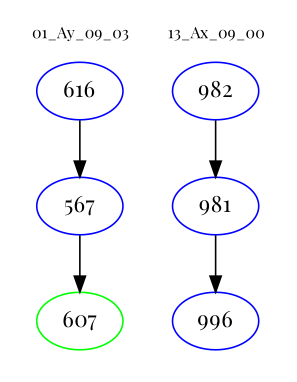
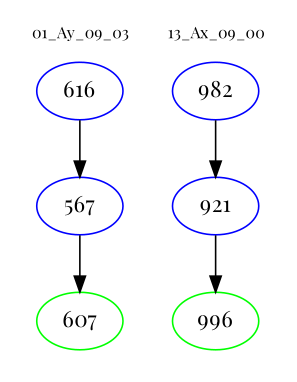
  digraph {
    fontname="Playfair Display"
    node [color=blue fontname="Playfair Display"]
    edge [color=black fontname="Playfair Display"]
    n1 [label=616]
    n2 [label=567]
    n3 [color=green label=607]
    n4 [label=982]
-   n5 [label=981]
-   n6 [label=996]
+   n5 [label=921]
+   n6 [color=green label=996]
    subgraph cluster_1 {
      color=white
      fontsize=10
      label="01_Ay_09_03"
      n1
      n2
      n3
    }
    subgraph cluster_2 {
      color=white
      fontsize=10
      label="13_Ax_09_00"
      n4
      n5
      n6
    }
    n1 -> n2
    n2 -> n3
    n4 -> n5
    n5 -> n6
  }
